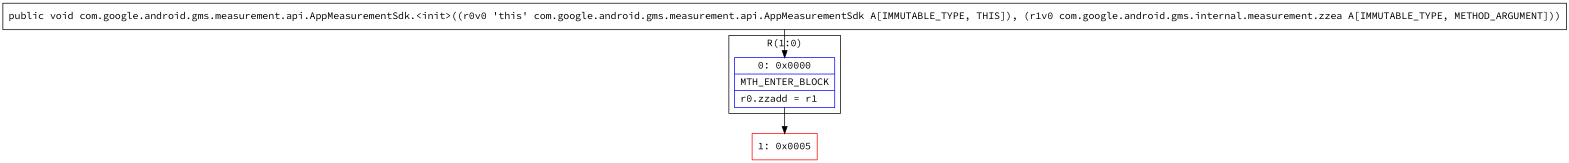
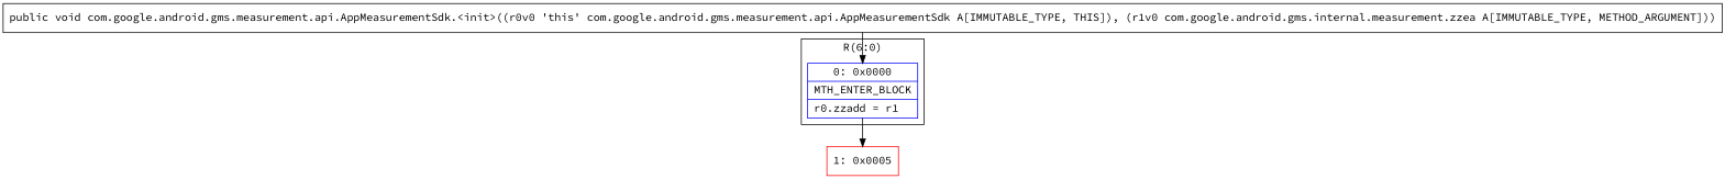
  digraph {
    fontname="Source Code Pro"
    node [shape=record fontname="Source Code Pro"]
    edge [fontname="Source Code Pro"]
    n1 [color=blue label="{0\:\ 0x0000|MTH_ENTER_BLOCK\l|r0.zzadd = r1\l}"]
    n2 [color=red label="{1\:\ 0x0005}"]
    n3 [label="{public void com.google.android.gms.measurement.api.AppMeasurementSdk.\<init\>((r0v0 'this' com.google.android.gms.measurement.api.AppMeasurementSdk A[IMMUTABLE_TYPE, THIS]), (r1v0 com.google.android.gms.internal.measurement.zzea A[IMMUTABLE_TYPE, METHOD_ARGUMENT])) }"]
    subgraph cluster_1 {
-     label="R(1:0)"
+     label="R(6:0)"
      n1
    }
    n1 -> n2
    n3 -> n1
  }
